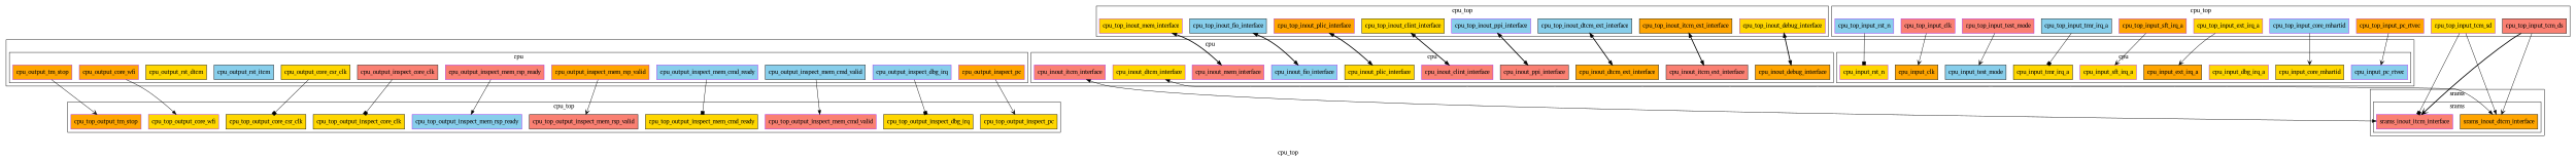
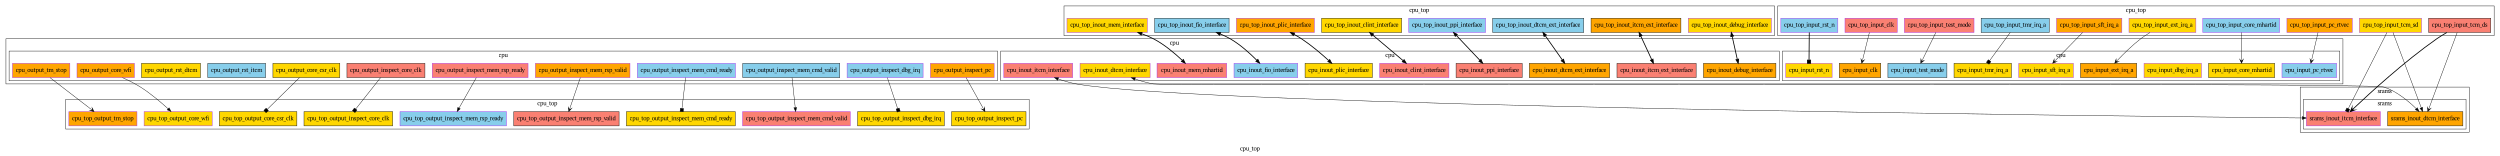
  digraph {
    fontname="PT Serif"
    label=cpu_top
    node [color=purple fillcolor=gold fontcolor=black fontname="PT Serif" shape=box style=filled]
    edge [arrowhead=vee color=black fontname="PT Serif"]
    n1 [fillcolor=orange label=cpu_top_input_pc_rtvec]
    n2 [fillcolor=skyblue label=cpu_top_input_core_mhartid]
    n3 [label=cpu_top_input_ext_irq_a]
    n4 [fillcolor=orange label=cpu_top_input_sft_irq_a]
    n5 [color=black fillcolor=skyblue label=cpu_top_input_tmr_irq_a]
    n6 [label=cpu_top_input_tcm_sd]
    n7 [color=black fillcolor=salmon label=cpu_top_input_tcm_ds]
    n8 [fillcolor=salmon label=cpu_top_input_test_mode]
    n9 [fillcolor=salmon label=cpu_top_input_clk]
    n10 [fillcolor=skyblue label=cpu_top_input_rst_n]
    n11 [color=black label=cpu_top_output_inspect_pc]
    n12 [color=black label=cpu_top_output_inspect_dbg_irq]
    n13 [fillcolor=salmon label=cpu_top_output_inspect_mem_cmd_valid]
    n14 [color=black label=cpu_top_output_inspect_mem_cmd_ready]
    n15 [color=black fillcolor=salmon label=cpu_top_output_inspect_mem_rsp_valid]
    n16 [fillcolor=skyblue label=cpu_top_output_inspect_mem_rsp_ready]
    n17 [color=black label=cpu_top_output_inspect_core_clk]
    n18 [color=black label=cpu_top_output_core_csr_clk]
    n19 [label=cpu_top_output_core_wfi]
    n20 [fillcolor=orange label=cpu_top_output_tm_stop]
    n21 [label=cpu_top_inout_debug_interface]
    n22 [color=black fillcolor=orange label=cpu_top_inout_itcm_ext_interface]
    n23 [color=black fillcolor=skyblue label=cpu_top_inout_dtcm_ext_interface]
    n24 [fillcolor=skyblue label=cpu_top_inout_ppi_interface]
    n25 [color=black label=cpu_top_inout_clint_interface]
    n26 [fillcolor=orange label=cpu_top_inout_plic_interface]
    n27 [color=black fillcolor=skyblue label=cpu_top_inout_fio_interface]
    n28 [label=cpu_top_inout_mem_interface]
    n29 [fillcolor=skyblue label=cpu_input_pc_rtvec]
    n30 [color=black label=cpu_input_core_mhartid]
    n31 [label=cpu_input_dbg_irq_a]
    n32 [color=black fillcolor=orange label=cpu_input_ext_irq_a]
    n33 [label=cpu_input_sft_irq_a]
    n34 [color=black label=cpu_input_tmr_irq_a]
    n35 [color=black fillcolor=skyblue label=cpu_input_test_mode]
    n36 [color=black fillcolor=orange label=cpu_input_clk]
    n37 [label=cpu_input_rst_n]
    n38 [fillcolor=orange label=cpu_output_inspect_pc]
    n39 [fillcolor=skyblue label=cpu_output_inspect_dbg_irq]
    n40 [color=black fillcolor=skyblue label=cpu_output_inspect_mem_cmd_valid]
    n41 [fillcolor=skyblue label=cpu_output_inspect_mem_cmd_ready]
    n42 [fillcolor=orange label=cpu_output_inspect_mem_rsp_valid]
    n43 [fillcolor=salmon label=cpu_output_inspect_mem_rsp_ready]
    n44 [color=black fillcolor=salmon label=cpu_output_inspect_core_clk]
    n45 [color=black label=cpu_output_core_csr_clk]
    n46 [color=black fillcolor=skyblue label=cpu_output_rst_itcm]
    n47 [color=black label=cpu_output_rst_dtcm]
    n48 [fillcolor=orange label=cpu_output_core_wfi]
    n49 [fillcolor=orange label=cpu_output_tm_stop]
    n50 [color=black fillcolor=orange label=cpu_inout_debug_interface]
    n51 [color=black fillcolor=salmon label=cpu_inout_itcm_ext_interface]
    n52 [color=black fillcolor=orange label=cpu_inout_dtcm_ext_interface]
    n53 [color=black fillcolor=salmon label=cpu_inout_ppi_interface]
    n54 [fillcolor=salmon label=cpu_inout_clint_interface]
    n55 [color=black label=cpu_inout_plic_interface]
    n56 [fillcolor=skyblue label=cpu_inout_fio_interface]
-   n57 [fillcolor=salmon label=cpu_inout_mem_interface]
+   n57 [fillcolor=salmon label=cpu_inout_mem_mhartid]
    n58 [fillcolor=salmon label=cpu_inout_itcm_interface]
    n59 [label=cpu_inout_dtcm_interface]
    n60 [fillcolor=salmon label=srams_inout_itcm_interface]
    n61 [color=black fillcolor=orange label=srams_inout_dtcm_interface]
    subgraph cluster_1 {
      n1
      n2
      n3
      n4
      n5
      n6
      n7
      n8
      n9
      n10
    }
    subgraph cluster_2 {
      n11
      n12
      n13
      n14
      n15
      n16
      n17
      n18
      n19
      n20
    }
    subgraph cluster_3 {
      n21
      n22
      n23
      n24
      n25
      n26
      n27
      n28
    }
    subgraph cluster_4 {
      color=black
      label=cpu
      subgraph cluster_5 {
        color=black
        label=cpu
        n29
        n30
        n31
        n32
        n33
        n34
        n35
        n36
        n37
      }
      subgraph cluster_6 {
        color=black
        label=cpu
        n38
        n39
        n40
        n41
        n42
        n43
        n44
        n45
        n46
        n47
        n48
        n49
      }
      subgraph cluster_7 {
        color=black
        label=cpu
        n50
        n51
        n52
        n53
        n54
        n55
        n56
        n57
        n58
        n59
      }
    }
    subgraph cluster_8 {
      color=black
      label=srams
      subgraph cluster_9 {
        color=black
        label=srams
        n60
        n61
      }
    }
    n1 -> n29
    n2 -> n30
    n3 -> n32
    n4 -> n33
    n5 -> n34 [arrowhead=box]
    n6 -> n60 [arrowhead=box]
    n6 -> n61 [arrowhead=normal]
    n7 -> n60 [style=bold]
    n7 -> n61
    n8 -> n35
    n9 -> n36
-   n10 -> n37 [arrowhead=box]
+   n10 -> n37 [arrowhead=box style=bold]
    n21 -> n50 [dir=both style=bold arrowhead=""]
    n22 -> n51 [dir=both style=bold arrowhead=""]
    n23 -> n52 [dir=both style=bold arrowhead=""]
    n24 -> n53 [dir=both style=bold arrowhead=""]
    n25 -> n54 [dir=both style=bold arrowhead=""]
    n26 -> n55 [dir=both style=bold arrowhead=""]
    n27 -> n56 [dir=both style=bold arrowhead=""]
    n28 -> n57 [dir=both style=bold arrowhead=""]
    n38 -> n11
    n39 -> n12 [arrowhead=box]
    n40 -> n13 [arrowhead=normal]
    n41 -> n14 [arrowhead=box]
    n42 -> n15
    n43 -> n16 [arrowhead=normal]
    n44 -> n17 [arrowhead=box]
    n45 -> n18 [arrowhead=box]
    n48 -> n19 [arrowhead=normal]
    n49 -> n20
    n58 -> n60 [dir=both arrowhead=""]
    n59 -> n61 [dir=both arrowhead=""]
  }
